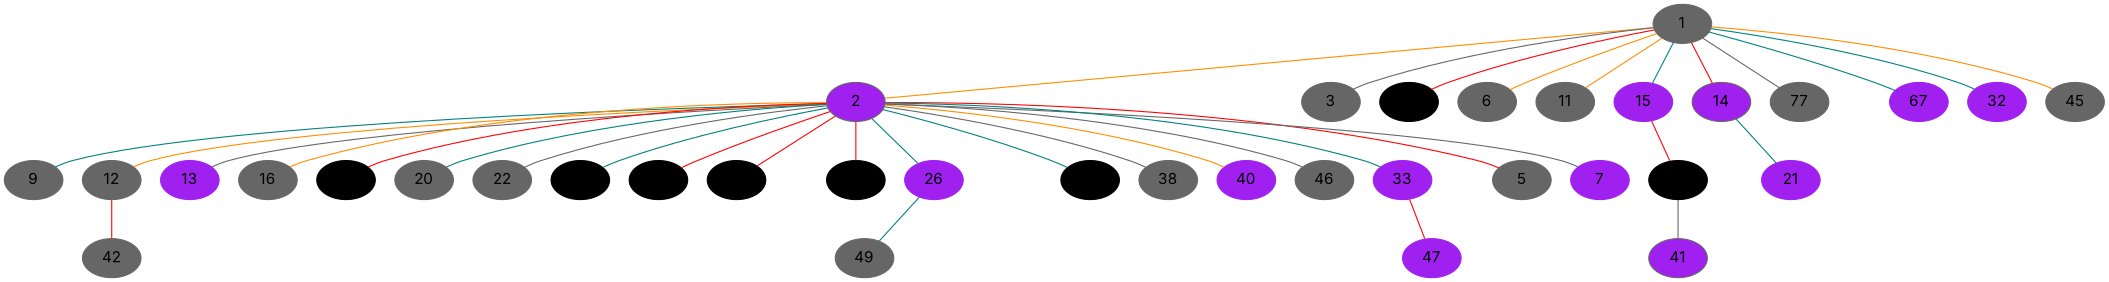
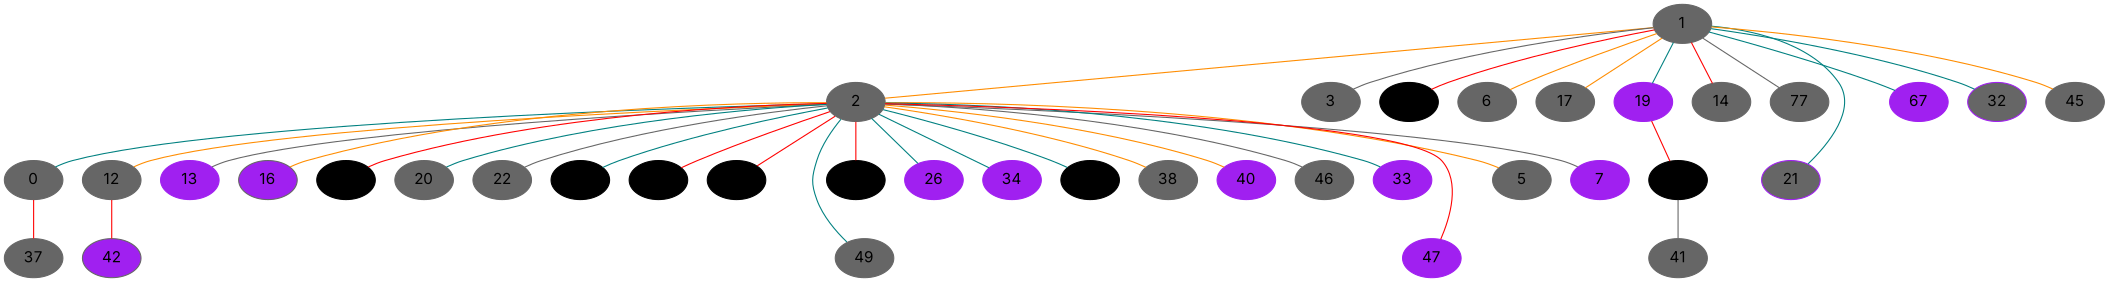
  graph {
    fontname=Inter
    node [color=gray40 fontname=Inter style=filled]
    edge [color=teal fontname=Inter]
    1 [super="+8"]
-   2 [super="+10" fillcolor=purple]
+   2 [super="+10"]
    3
    4 [color=black]
    6
-   11
-   14 [super="+29" fillcolor=purple]
-   15 [color=purple super="+35"]
+   11 [label=17]
+   14 [super="+29"]
+   15 [color=purple super="+35" label=19]
    n9 [label=77]
-   21 [color=purple]
+   21 [color=purple fillcolor=gray40]
    n11 [color=purple label=67]
-   32 [color=purple]
+   32 [color=purple fillcolor=gray40]
    45
    5 [super="+19"]
    7 [color=purple]
-   9 [super="+31"]
+   9 [super="+31" label=0]
    12 [super="+48"]
    13 [color=purple]
-   16 [super="+43"]
+   16 [super="+43" fillcolor=purple]
    18 [color=black]
    20
    22
    23 [color=black]
    24 [color=black super="+44"]
    25 [color=black]
    26 [color=purple]
    28 [color=black]
    33 [color=purple]
+   34 [color=purple]
    36 [color=black]
    38
    40 [color=purple]
    46
    47 [color=purple]
    49
    30 [color=black super="+50"]
-   42
-   41 [fillcolor=purple]
+   37
+   42 [fillcolor=purple]
+   41
    1 -- 2 [color=darkorange]
    1 -- 3 [color=gray40]
    1 -- 4 [color=red]
    1 -- 6 [color=darkorange]
    1 -- 11 [color=darkorange]
    1 -- 14 [color=red]
    1 -- 15
    1 -- n9 [color=gray40]
-   14 -- 21
+   1 -- 21
    1 -- n11
    1 -- 32
    1 -- 45 [color=darkorange]
-   2 -- 5 [color=red]
+   2 -- 5 [color=darkorange]
    2 -- 7 [color=gray40]
    2 -- 9
    2 -- 12 [color=darkorange]
    2 -- 13 [color=gray40]
    2 -- 16 [color=darkorange]
    2 -- 18 [color=red]
    2 -- 20
    2 -- 22 [color=gray40]
    2 -- 23
    2 -- 24 [color=red]
    2 -- 25 [color=red]
    2 -- 26
    2 -- 28 [color=red]
    2 -- 33
+   2 -- 34
    2 -- 36
-   2 -- 38 [color=gray40]
+   2 -- 38 [color=darkorange]
    2 -- 40 [color=darkorange]
    2 -- 46 [color=gray40]
-   33 -- 47 [color=red]
-   26 -- 49
+   2 -- 47 [color=red]
+   2 -- 49
    15 -- 30 [color=red]
+   9 -- 37 [color=red]
    12 -- 42 [color=red]
    30 -- 41 [color=gray40]
  }
